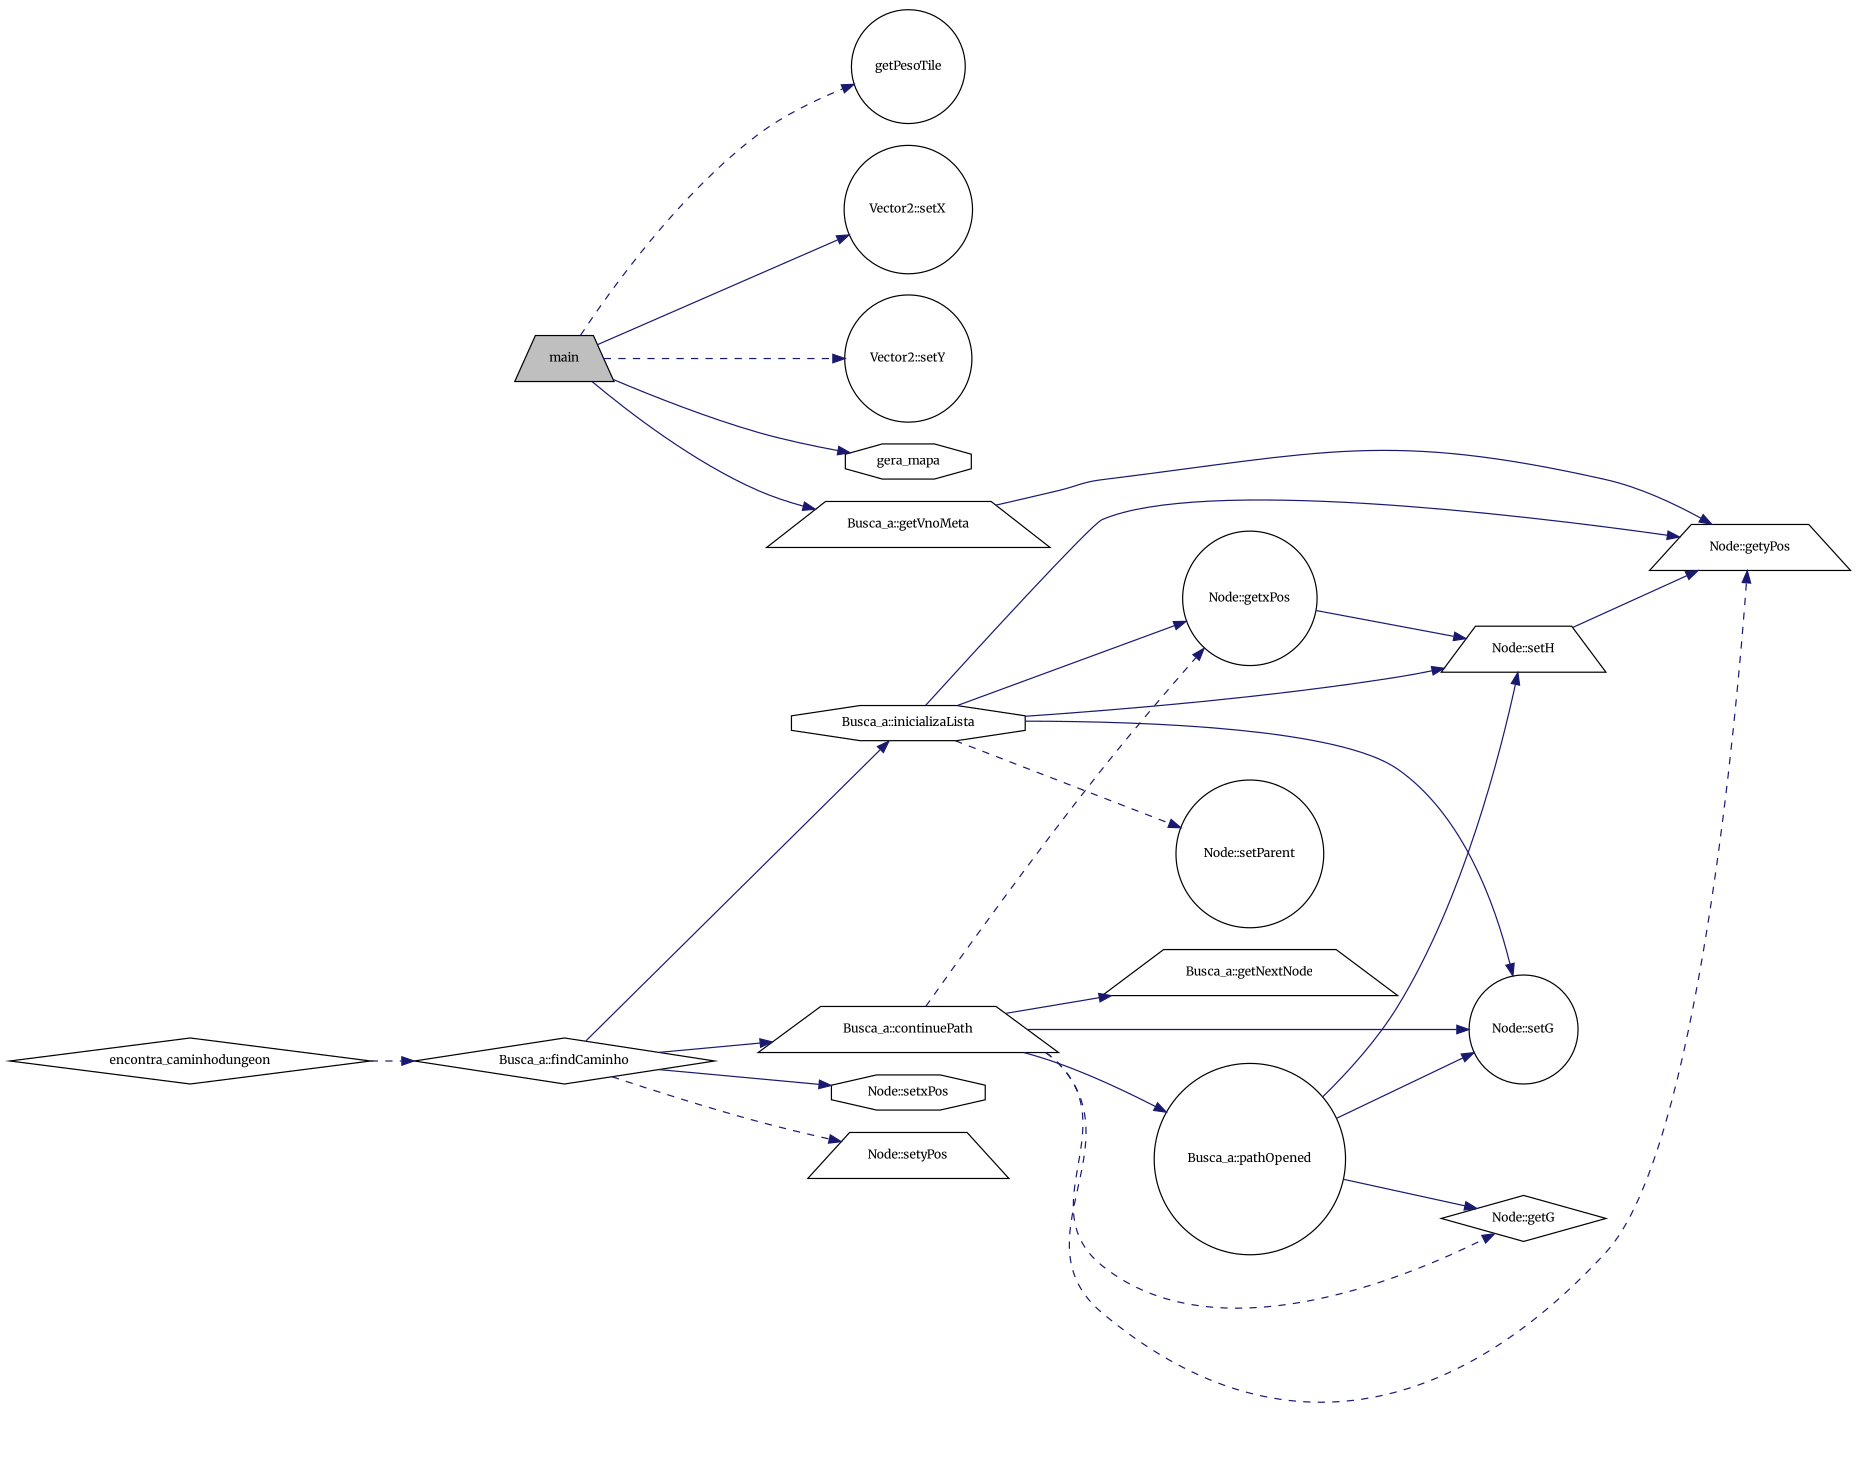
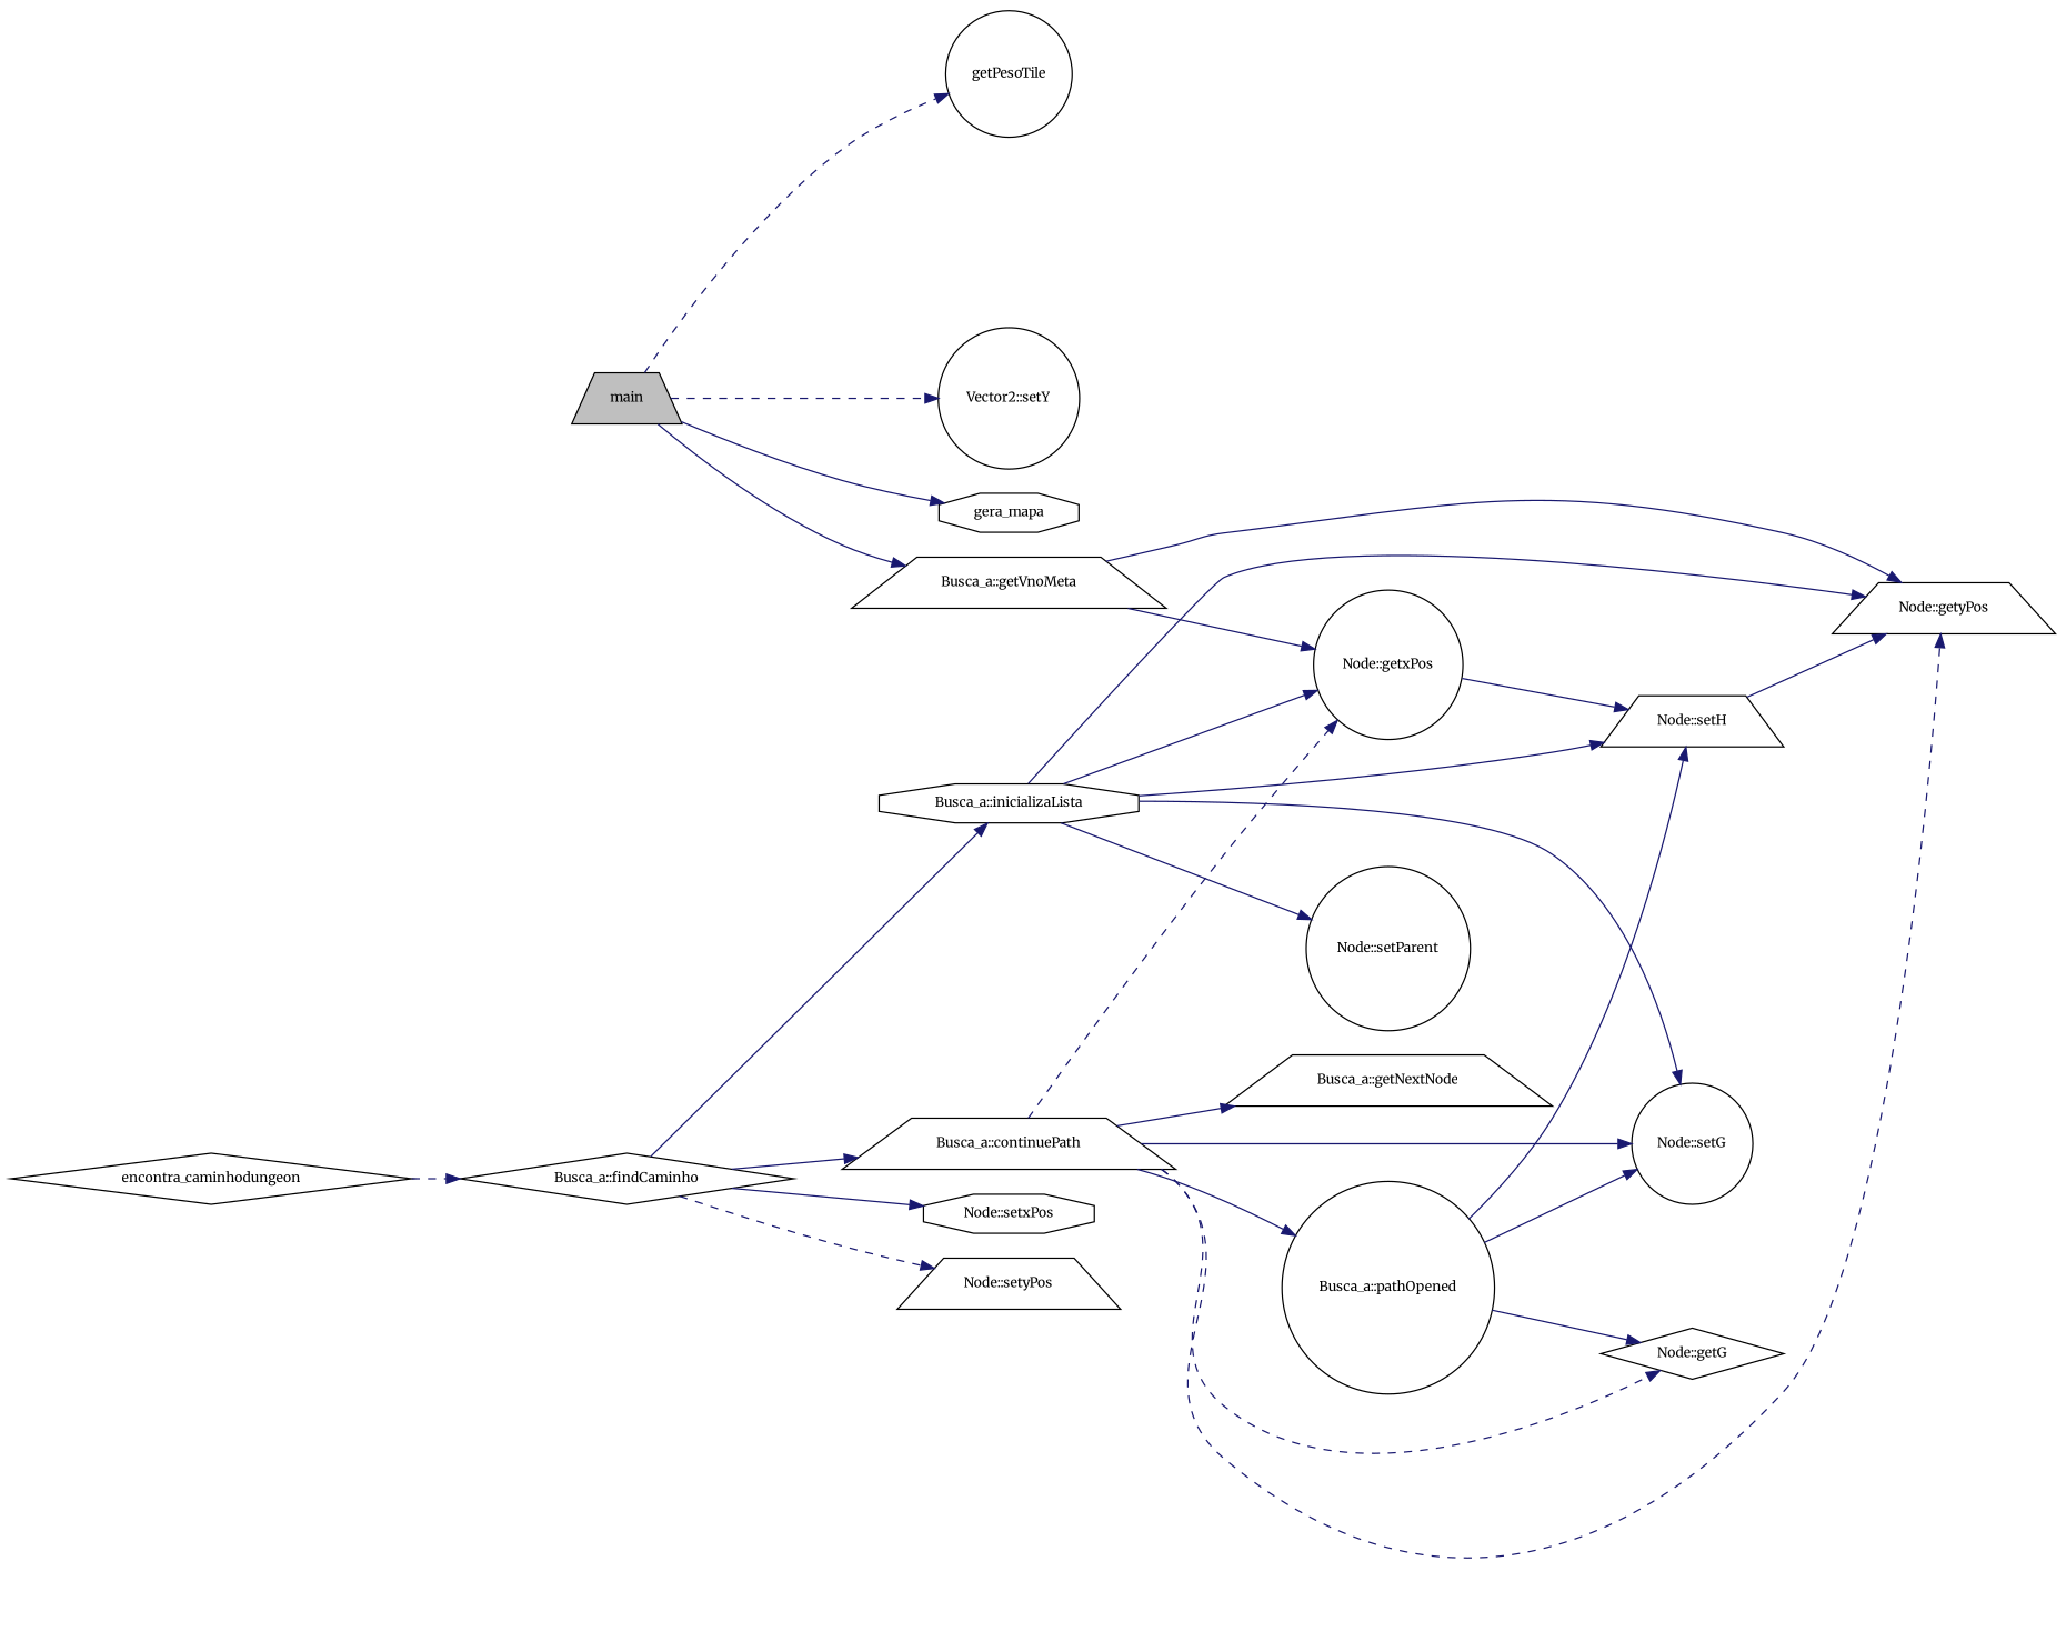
  digraph {
    fontname=Merriweather
    rankdir=LR
    node [color=black fillcolor=white fontname=Merriweather fontsize=10 shape=trapezium style=filled]
    edge [color=midnightblue fontname=Merriweather fontsize=10 labelfontname=Helvetica labelfontsize=10 style=solid]
    n1 [fillcolor=grey75 fontcolor=black height=0.2 label=main width=0.4]
    n2 [height=0.2 label=gera_mapa shape=octagon width=0.4]
    n3 [height=0.2 label=getPesoTile shape=circle width=0.4]
-   n4 [height=0.2 label="Vector2::setX" shape=circle width=0.4]
    n5 [height=0.2 label="Vector2::setY" shape=circle width=0.4]
    n6 [height=0.2 label="Busca_a::getVnoMeta" width=0.4]
    n7 [height=0.2 label=encontra_caminhodungeon shape=diamond width=0.4]
    n8 [height=0.2 label="Busca_a::findCaminho" shape=diamond width=0.4]
    n9 [height=0.2 label="Node::getxPos" shape=circle width=0.4]
    n10 [height=0.2 label="Node::getyPos" width=0.4]
    n11 [height=0.2 label="Node::setxPos" shape=octagon width=0.4]
    n12 [height=0.2 label="Node::setyPos" width=0.4]
    n13 [height=0.2 label="Busca_a::inicializaLista" shape=octagon width=0.4]
    n14 [height=0.2 label="Busca_a::continuePath" width=0.4]
    n15 [height=0.2 label="Node::setG" shape=circle width=0.4]
    n16 [height=0.2 label="Node::setH" width=0.4]
    n17 [height=0.2 label="Node::setParent" shape=circle width=0.4]
    n18 [height=0.2 label="Busca_a::getNextNode" width=0.4]
    n19 [height=0.2 label="Node::getG" shape=diamond width=0.4]
    n20 [height=0.2 label="Busca_a::pathOpened" shape=circle width=0.4]
    n1 -> n2
    n1 -> n3 [style=dashed]
-   n1 -> n4
    n1 -> n5 [style=dashed]
    n1 -> n6
+   n6 -> n9
    n6 -> n10
    n7 -> n8 [style=dashed]
    n8 -> n11
    n8 -> n12 [style=dashed]
    n8 -> n13
    n8 -> n14
    n9 -> n16
    n13 -> n9
    n13 -> n10
    n13 -> n15
    n13 -> n16
-   n13 -> n17 [style=dashed]
+   n13 -> n17
    n14 -> n9 [style=dashed]
    n14 -> n10 [style=dashed]
    n14 -> n15
    n14 -> n18
    n14 -> n19 [style=dashed]
    n14 -> n20
    n16 -> n10
    n20 -> n15
    n20 -> n16
    n20 -> n19
  }
